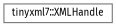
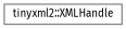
  digraph {
    rankdir=LR
    fontname="Fira Sans"
-   n1 [color=grey40 fillcolor=white fontname="Fira Sans" fontsize=10 height=0.2 label="tinyxml7::XMLHandle" shape=box style=filled width=0.4]
+   n1 [color=grey40 fillcolor=white fontname="Fira Sans" fontsize=10 height=0.2 label="tinyxml2::XMLHandle" shape=box style=filled width=0.4]
  }
